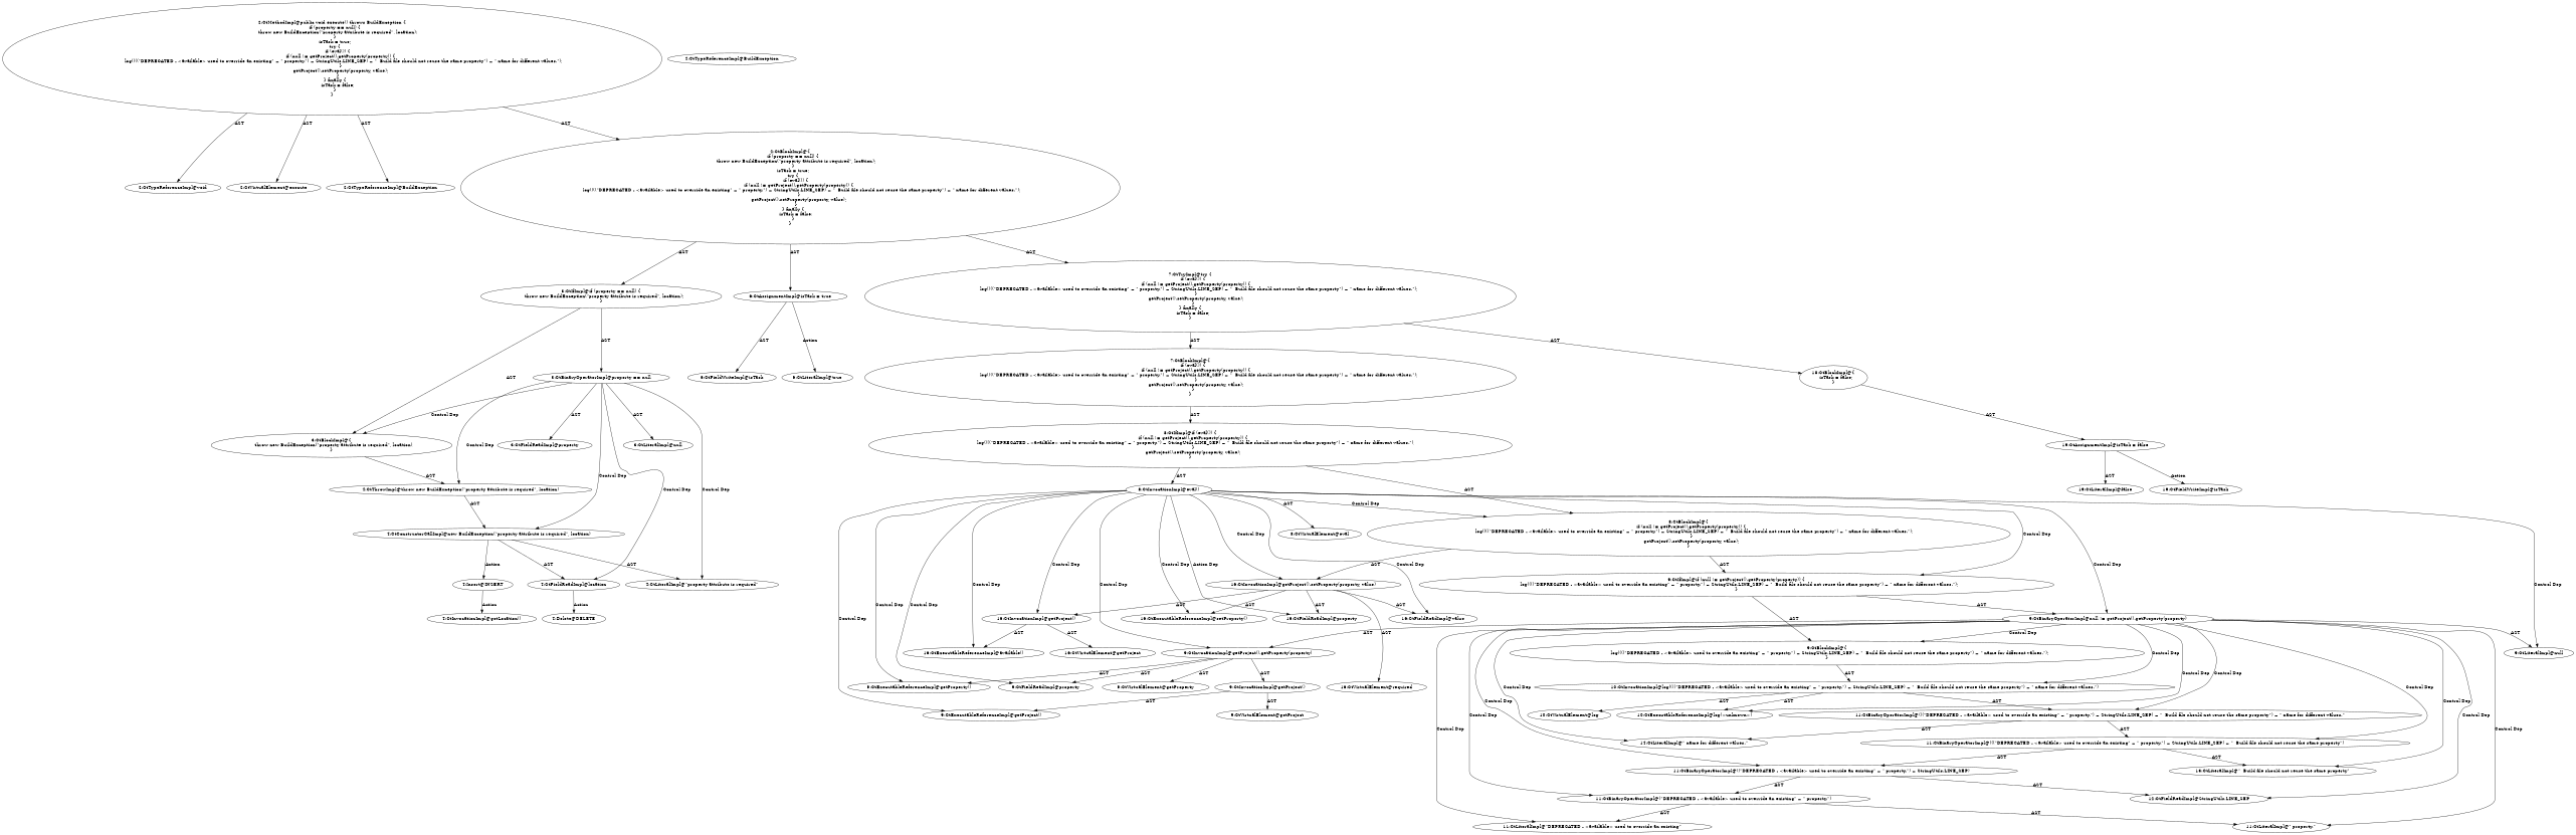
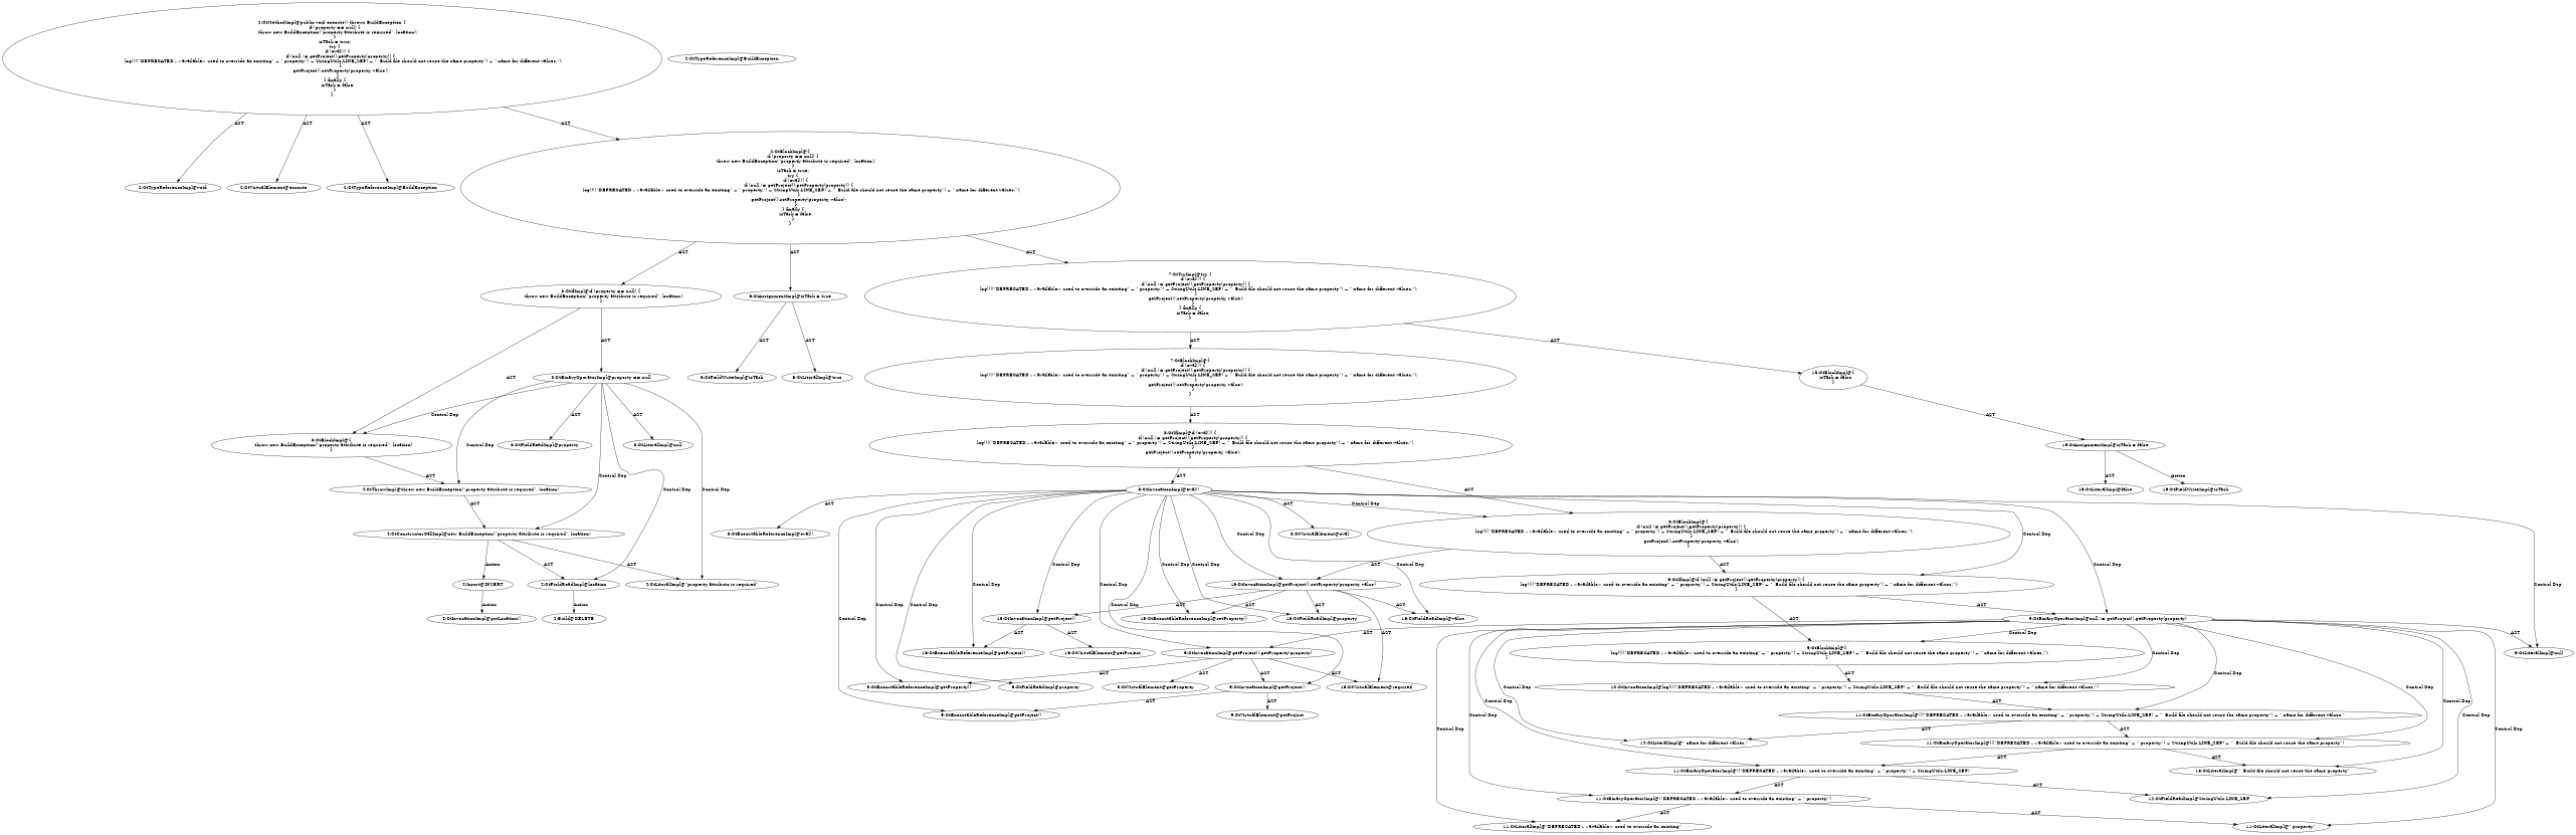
  digraph {
    node [shape=ellipse]
    n1 [label="2:CtTypeReferenceImpl@void"]
    n2 [label="2:CtVirtualElement@execute"]
    n3 [label="2:CtTypeReferenceImpl@BuildException"]
    n4 [label="3:CtFieldReadImpl@property"]
    n5 [label="3:CtLiteralImpl@null"]
    n6 [label="3:CtBinaryOperatorImpl@property == null"]
    n7 [label="4:CtLiteralImpl@\"property attribute is required\""]
    n8 [label="4:CtFieldReadImpl@location"]
    n9 [label="4:CtConstructorCallImpl@new BuildException(\"property attribute is required\", location)"]
    n10 [label="4:CtThrowImpl@throw new BuildException(\"property attribute is required\", location)"]
    n11 [label="3:CtBlockImpl@\{\n    throw new BuildException(\"property attribute is required\", location);\n\}"]
-   n12 [label="4:Delete@DELETE"]
+   n12 [label="4:Build@DELETE"]
    n13 [label="4:Insert@INSERT"]
    n14 [label="4:CtTypeReferenceImpl@BuildException"]
    n15 [label="4:CtInvocationImpl@getLocation()"]
    n16 [label="3:CtIfImpl@if (property == null) \{\n    throw new BuildException(\"property attribute is required\", location);\n\}"]
    n17 [label="6:CtFieldWriteImpl@isTask"]
    n18 [label="6:CtLiteralImpl@true"]
    n19 [label="6:CtAssignmentImpl@isTask = true"]
+   n20 [label="8:CtExecutableReferenceImpl@eval()"]
    n21 [label="8:CtVirtualElement@eval"]
    n22 [label="8:CtInvocationImpl@eval()"]
    n23 [label="9:CtLiteralImpl@null"]
    n24 [label="9:CtExecutableReferenceImpl@getProperty()"]
    n25 [label="9:CtExecutableReferenceImpl@getProject()"]
    n26 [label="9:CtInvocationImpl@getProject()"]
    n27 [label="9:CtFieldReadImpl@property"]
    n28 [label="9:CtInvocationImpl@getProject().getProperty(property)"]
    n29 [label="9:CtBinaryOperatorImpl@null != getProject().getProperty(property)"]
    n30 [label="9:CtIfImpl@if (null != getProject().getProperty(property)) \{\n    log((((\"DEPRECATED - <available> used to override an existing\" + \" property.\") + StringUtils.LINE_SEP) + \"  Build file should not reuse the same property\") + \" name for different values.\");\n\}"]
    n31 [label="16:CtExecutableReferenceImpl@setProperty()"]
-   n32 [label="16:CtExecutableReferenceImpl@available()"]
+   n32 [label="16:CtExecutableReferenceImpl@getProject()"]
    n33 [label="16:CtInvocationImpl@getProject()"]
    n34 [label="16:CtFieldReadImpl@property"]
    n35 [label="16:CtFieldReadImpl@value"]
    n36 [label="16:CtInvocationImpl@getProject().setProperty(property, value)"]
    n37 [label="8:CtBlockImpl@\{\n    if (null != getProject().getProperty(property)) \{\n        log((((\"DEPRECATED - <available> used to override an existing\" + \" property.\") + StringUtils.LINE_SEP) + \"  Build file should not reuse the same property\") + \" name for different values.\");\n    \}\n    getProject().setProperty(property, value);\n\}"]
    n38 [label="9:CtVirtualElement@getProject"]
    n39 [label="9:CtVirtualElement@getProperty"]
-   n40 [label="10:CtExecutableReferenceImpl@log(<unknown>)"]
    n41 [label="11:CtLiteralImpl@\"DEPRECATED - <available> used to override an existing\""]
    n42 [label="11:CtLiteralImpl@\" property.\""]
    n43 [label="11:CtBinaryOperatorImpl@(\"DEPRECATED - <available> used to override an existing\" + \" property.\")"]
    n44 [label="12:CtFieldReadImpl@StringUtils.LINE_SEP"]
    n45 [label="11:CtBinaryOperatorImpl@((\"DEPRECATED - <available> used to override an existing\" + \" property.\") + StringUtils.LINE_SEP)"]
    n46 [label="13:CtLiteralImpl@\"  Build file should not reuse the same property\""]
    n47 [label="11:CtBinaryOperatorImpl@(((\"DEPRECATED - <available> used to override an existing\" + \" property.\") + StringUtils.LINE_SEP) + \"  Build file should not reuse the same property\")"]
    n48 [label="14:CtLiteralImpl@\" name for different values.\""]
    n49 [label="11:CtBinaryOperatorImpl@(((\"DEPRECATED - <available> used to override an existing\" + \" property.\") + StringUtils.LINE_SEP) + \"  Build file should not reuse the same property\") + \" name for different values.\""]
    n50 [label="10:CtInvocationImpl@log((((\"DEPRECATED - <available> used to override an existing\" + \" property.\") + StringUtils.LINE_SEP) + \"  Build file should not reuse the same property\") + \" name for different values.\")"]
    n51 [label="9:CtBlockImpl@\{\n    log((((\"DEPRECATED - <available> used to override an existing\" + \" property.\") + StringUtils.LINE_SEP) + \"  Build file should not reuse the same property\") + \" name for different values.\");\n\}"]
    n52 [label="16:CtVirtualElement@getProject"]
    n53 [label="16:CtVirtualElement@required"]
-   n54 [label="10:CtVirtualElement@log"]
    n55 [label="8:CtIfImpl@if (eval()) \{\n    if (null != getProject().getProperty(property)) \{\n        log((((\"DEPRECATED - <available> used to override an existing\" + \" property.\") + StringUtils.LINE_SEP) + \"  Build file should not reuse the same property\") + \" name for different values.\");\n    \}\n    getProject().setProperty(property, value);\n\}"]
    n56 [label="7:CtBlockImpl@\{\n    if (eval()) \{\n        if (null != getProject().getProperty(property)) \{\n            log((((\"DEPRECATED - <available> used to override an existing\" + \" property.\") + StringUtils.LINE_SEP) + \"  Build file should not reuse the same property\") + \" name for different values.\");\n        \}\n        getProject().setProperty(property, value);\n    \}\n\}"]
    n57 [label="19:CtFieldWriteImpl@isTask"]
    n58 [label="19:CtLiteralImpl@false"]
    n59 [label="19:CtAssignmentImpl@isTask = false"]
    n60 [label="18:CtBlockImpl@\{\n    isTask = false;\n\}"]
    n61 [label="7:CtTryImpl@try \{\n    if (eval()) \{\n        if (null != getProject().getProperty(property)) \{\n            log((((\"DEPRECATED - <available> used to override an existing\" + \" property.\") + StringUtils.LINE_SEP) + \"  Build file should not reuse the same property\") + \" name for different values.\");\n        \}\n        getProject().setProperty(property, value);\n    \}\n\} finally \{\n    isTask = false;\n\}"]
    n62 [label="2:CtBlockImpl@\{\n    if (property == null) \{\n        throw new BuildException(\"property attribute is required\", location);\n    \}\n    isTask = true;\n    try \{\n        if (eval()) \{\n            if (null != getProject().getProperty(property)) \{\n                log((((\"DEPRECATED - <available> used to override an existing\" + \" property.\") + StringUtils.LINE_SEP) + \"  Build file should not reuse the same property\") + \" name for different values.\");\n            \}\n            getProject().setProperty(property, value);\n        \}\n    \} finally \{\n        isTask = false;\n    \}\n\}"]
    n63 [label="2:CtMethodImpl@public void execute() throws BuildException \{\n    if (property == null) \{\n        throw new BuildException(\"property attribute is required\", location);\n    \}\n    isTask = true;\n    try \{\n        if (eval()) \{\n            if (null != getProject().getProperty(property)) \{\n                log((((\"DEPRECATED - <available> used to override an existing\" + \" property.\") + StringUtils.LINE_SEP) + \"  Build file should not reuse the same property\") + \" name for different values.\");\n            \}\n            getProject().setProperty(property, value);\n        \}\n    \} finally \{\n        isTask = false;\n    \}\n\}"]
    n6 -> n4 [label=AST]
    n6 -> n5 [label=AST]
    n6 -> n7 [label="Control Dep"]
    n6 -> n8 [label="Control Dep"]
    n6 -> n9 [label="Control Dep"]
    n6 -> n10 [label="Control Dep"]
    n6 -> n11 [label="Control Dep"]
    n8 -> n12 [label=Action]
    n9 -> n7 [label=AST]
    n9 -> n8 [label=AST]
    n9 -> n13 [label=Action]
    n10 -> n9 [label=AST]
    n11 -> n10 [label=AST]
    n13 -> n15 [label=Action]
    n16 -> n6 [label=AST]
    n16 -> n11 [label=AST]
    n19 -> n17 [label=AST]
-   n19 -> n18 [label=Action]
+   n19 -> n18 [label=AST]
+   n22 -> n20 [label=AST]
    n22 -> n21 [label=AST]
    n22 -> n23 [label="Control Dep"]
    n22 -> n24 [label="Control Dep"]
    n22 -> n25 [label="Control Dep"]
+   n22 -> n26 [label="Control Dep"]
    n22 -> n27 [label="Control Dep"]
    n22 -> n28 [label="Control Dep"]
    n22 -> n29 [label="Control Dep"]
    n22 -> n30 [label="Control Dep"]
    n22 -> n31 [label="Control Dep"]
    n22 -> n32 [label="Control Dep"]
    n22 -> n33 [label="Control Dep"]
-   n22 -> n34 [label="Action Dep"]
+   n22 -> n34 [label="Control Dep"]
    n22 -> n35 [label="Control Dep"]
    n22 -> n36 [label="Control Dep"]
    n22 -> n37 [label="Control Dep"]
    n26 -> n25 [label=AST]
    n26 -> n38 [label=AST]
    n28 -> n24 [label=AST]
    n28 -> n26 [label=AST]
-   n28 -> n27 [label=AST]
+   n28 -> n53 [label=AST]
    n28 -> n39 [label=AST]
    n29 -> n23 [label=AST]
    n29 -> n28 [label=AST]
-   n29 -> n40 [label="Control Dep"]
    n29 -> n41 [label="Control Dep"]
    n29 -> n42 [label="Control Dep"]
    n29 -> n43 [label="Control Dep"]
    n29 -> n44 [label="Control Dep"]
    n29 -> n45 [label="Control Dep"]
    n29 -> n46 [label="Control Dep"]
    n29 -> n47 [label="Control Dep"]
    n29 -> n48 [label="Control Dep"]
    n29 -> n49 [label="Control Dep"]
    n29 -> n50 [label="Control Dep"]
    n29 -> n51 [label="Control Dep"]
    n30 -> n29 [label=AST]
    n30 -> n51 [label=AST]
    n33 -> n32 [label=AST]
    n33 -> n52 [label=AST]
    n36 -> n31 [label=AST]
    n36 -> n33 [label=AST]
    n36 -> n34 [label=AST]
    n36 -> n35 [label=AST]
    n36 -> n53 [label=AST]
    n37 -> n30 [label=AST]
    n37 -> n36 [label=AST]
    n43 -> n41 [label=AST]
    n43 -> n42 [label=AST]
    n45 -> n43 [label=AST]
    n45 -> n44 [label=AST]
    n47 -> n45 [label=AST]
    n47 -> n46 [label=AST]
    n49 -> n47 [label=AST]
    n49 -> n48 [label=AST]
-   n50 -> n40 [label=AST]
    n50 -> n49 [label=AST]
-   n50 -> n54 [label=AST]
    n51 -> n50 [label=AST]
    n55 -> n22 [label=AST]
    n55 -> n37 [label=AST]
    n56 -> n55 [label=AST]
    n59 -> n57 [label=Action]
    n59 -> n58 [label=AST]
    n60 -> n59 [label=AST]
    n61 -> n56 [label=AST]
    n61 -> n60 [label=AST]
    n62 -> n16 [label=AST]
    n62 -> n19 [label=AST]
    n62 -> n61 [label=AST]
    n63 -> n1 [label=AST]
    n63 -> n2 [label=AST]
    n63 -> n3 [label=AST]
    n63 -> n62 [label=AST]
  }
